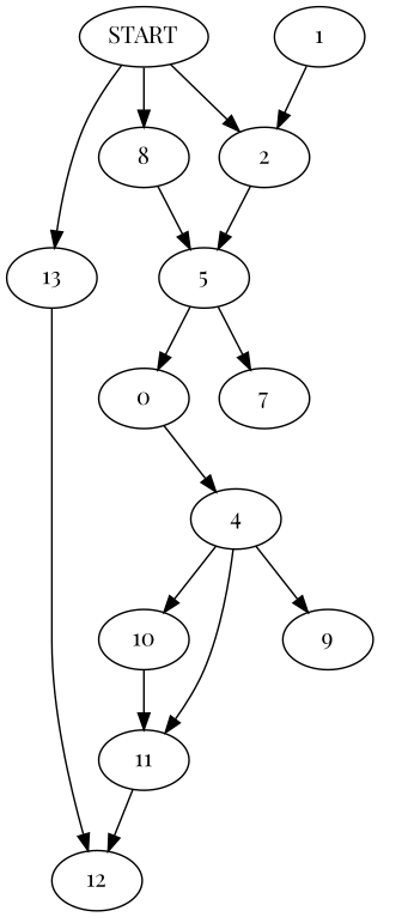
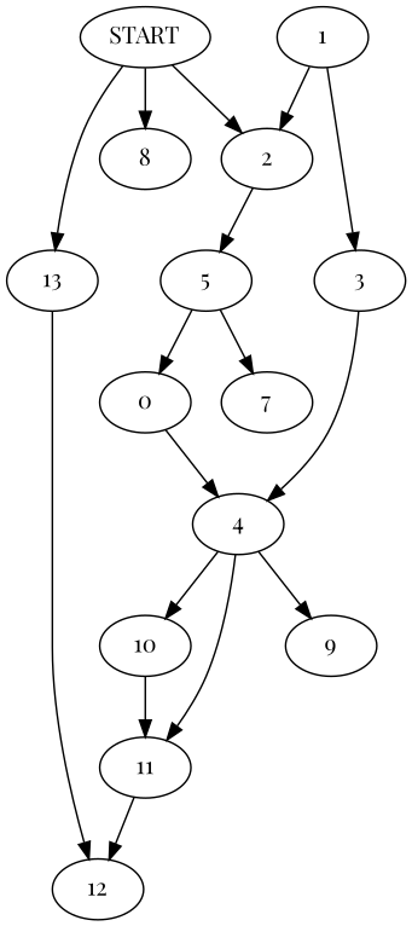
  digraph {
    fontname="Playfair Display"
    node [fontname="Playfair Display"]
    edge [fontname="Playfair Display"]
    n1 [label=START]
    8
    13
    2
    1
+   3
    5
    12
    4
    n10 [label=0]
    7
    9
    10
    11
    n1 -> 8
    n1 -> 13
    n1 -> 2
-   8 -> 5
    13 -> 12
    2 -> 5
    1 -> 2
+   1 -> 3
+   3 -> 4
    5 -> n10
    5 -> 7
    4 -> 9
    4 -> 10
    4 -> 11
    n10 -> 4
    10 -> 11
    11 -> 12
  }
